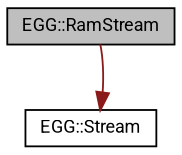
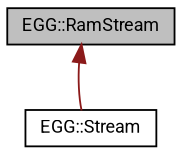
  digraph {
    fontname=Roboto
    node [color=black fontname=Roboto fontsize=10 shape=record style=filled]
    n1 [fillcolor=grey75 fontcolor=black height=0.2 label="EGG::RamStream" width=0.4]
    n2 [fillcolor=white height=0.2 label="EGG::Stream" width=0.4]
-   n2 -> n1 [color=firebrick4 dir=back fontname=Roboto fontsize=10 labelfontname=FreeMono labelfontsize=10 style=solid]
+   n1 -> n2 [color=firebrick4 dir=back fontname=Roboto fontsize=10 labelfontname=FreeMono labelfontsize=10 style=solid]
  }
